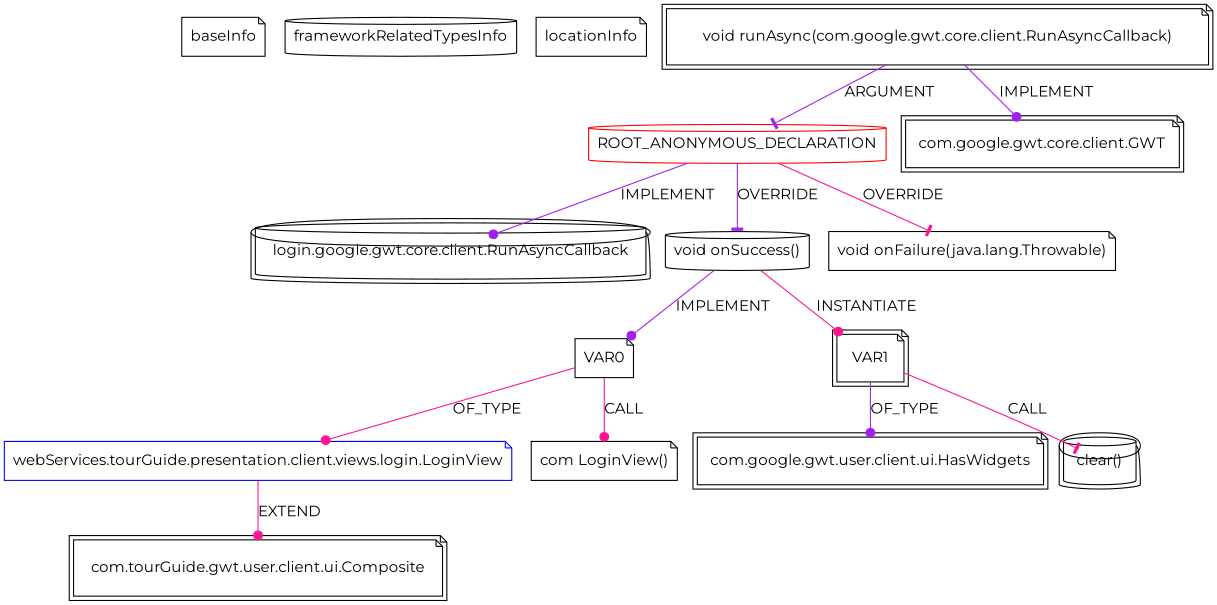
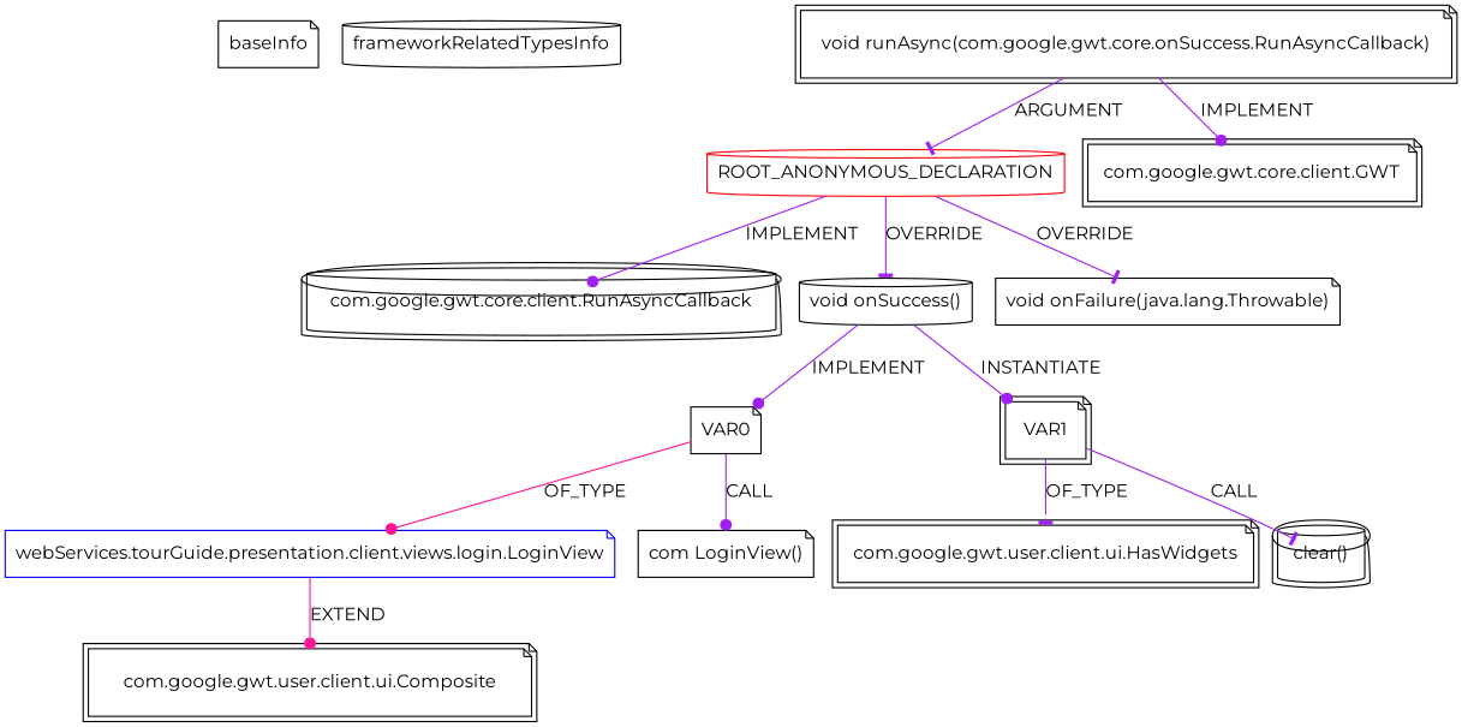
  digraph {
    fontname=Montserrat
    node [fontname=Montserrat shape=note isFrameworkType=true]
    edge [arrowhead=dot color=purple fontname=Montserrat]
    baseInfo [category=extension_graph graphId=4676 isAnonymous=true possibleRelation=true isFrameworkType=""]
    frameworkRelatedTypesInfo [0="com.google.gwt.core.client.RunAsyncCallback" shape=cylinder isFrameworkType=""]
-   locationInfo [contextSignature="void goLogin()" filePath="/wuiidl-webservice/webservice-master/tourGuide/src/webServices/tourGuide/presentation/client/controller/TourGuideController.java" graphId=4676 projectName="wuiidl-webservice" isFrameworkType=""]
    n4 [color=red isFrameworkType=false label=ROOT_ANONYMOUS_DECLARATION shape=cylinder vertexType=ROOT_ANONYMOUS_DECLARATION]
-   n5 [label="login.google.gwt.core.client.RunAsyncCallback" peripheries=2 shape=cylinder vertexType=FRAMEWORK_INTERFACE_TYPE]
+   n5 [label="com.google.gwt.core.client.RunAsyncCallback" peripheries=2 shape=cylinder vertexType=FRAMEWORK_INTERFACE_TYPE]
    n6 [isFrameworkType=false label="void onSuccess()" shape=cylinder vertexType=OVERRIDING_METHOD_DECLARATION]
    n7 [isFrameworkType=false label="void onFailure(java.lang.Throwable)" vertexType=OVERRIDING_METHOD_DECLARATION]
    n8 [isFrameworkType=false label=VAR0 vertexType=VARIABLE_EXPRESION]
    n9 [label=VAR1 peripheries=2 vertexType=VARIABLE_EXPRESION]
-   n10 [label="void runAsync(com.google.gwt.core.client.RunAsyncCallback)" peripheries=2 vertexType=OUTSIDE_CALL]
+   n10 [label="void runAsync(com.google.gwt.core.onSuccess.RunAsyncCallback)" peripheries=2 vertexType=OUTSIDE_CALL]
    n11 [label="com.google.gwt.core.client.GWT" peripheries=2 vertexType=FRAMEWORK_CLASS_TYPE]
    n12 [color=blue isFrameworkType=false label="webServices.tourGuide.presentation.client.views.login.LoginView" vertexType=REFERENCE_CLIENT_CLASS_DECLARATION]
    n13 [isFrameworkType=false label="com LoginView()" vertexType=CONSTRUCTOR_CALL]
    n14 [label="com.google.gwt.user.client.ui.HasWidgets" peripheries=2 vertexType=FRAMEWORK_INTERFACE_TYPE]
    n15 [label="clear()" peripheries=2 shape=cylinder vertexType=INSIDE_CALL]
-   n16 [label="com.tourGuide.gwt.user.client.ui.Composite" peripheries=2 vertexType=FRAMEWORK_CLASS_TYPE]
+   n16 [label="com.google.gwt.user.client.ui.Composite" peripheries=2 vertexType=FRAMEWORK_CLASS_TYPE]
    n4 -> n5 [label=IMPLEMENT]
    n4 -> n6 [arrowhead=tee label=OVERRIDE]
-   n4 -> n7 [arrowhead=tee color=deeppink label=OVERRIDE]
+   n4 -> n7 [arrowhead=tee label=OVERRIDE]
    n6 -> n8 [label=IMPLEMENT]
-   n6 -> n9 [color=deeppink label=INSTANTIATE]
+   n6 -> n9 [label=INSTANTIATE]
    n8 -> n12 [color=deeppink label=OF_TYPE]
-   n8 -> n13 [color=deeppink label=CALL]
-   n9 -> n14 [label=OF_TYPE]
-   n9 -> n15 [arrowhead=tee color=deeppink label=CALL]
+   n8 -> n13 [label=CALL]
+   n9 -> n14 [arrowhead=tee label=OF_TYPE]
+   n9 -> n15 [arrowhead=tee label=CALL]
    n10 -> n4 [arrowhead=tee label=ARGUMENT]
    n10 -> n11 [label=IMPLEMENT]
    n12 -> n16 [color=deeppink label=EXTEND]
  }
